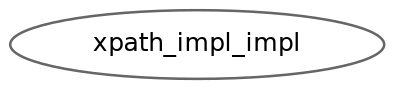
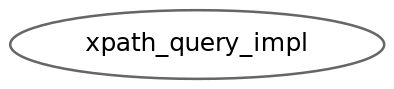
  digraph {
    rankdir=LR
-   n1 [color=grey40 fillcolor=white fontname=Helvetica fontsize=10 height=0.2 label=xpath_impl_impl shape=ellipse style=filled width=0.4]
+   n1 [color=grey40 fillcolor=white fontname=Helvetica fontsize=10 height=0.2 label=xpath_query_impl shape=ellipse style=filled width=0.4]
  }
